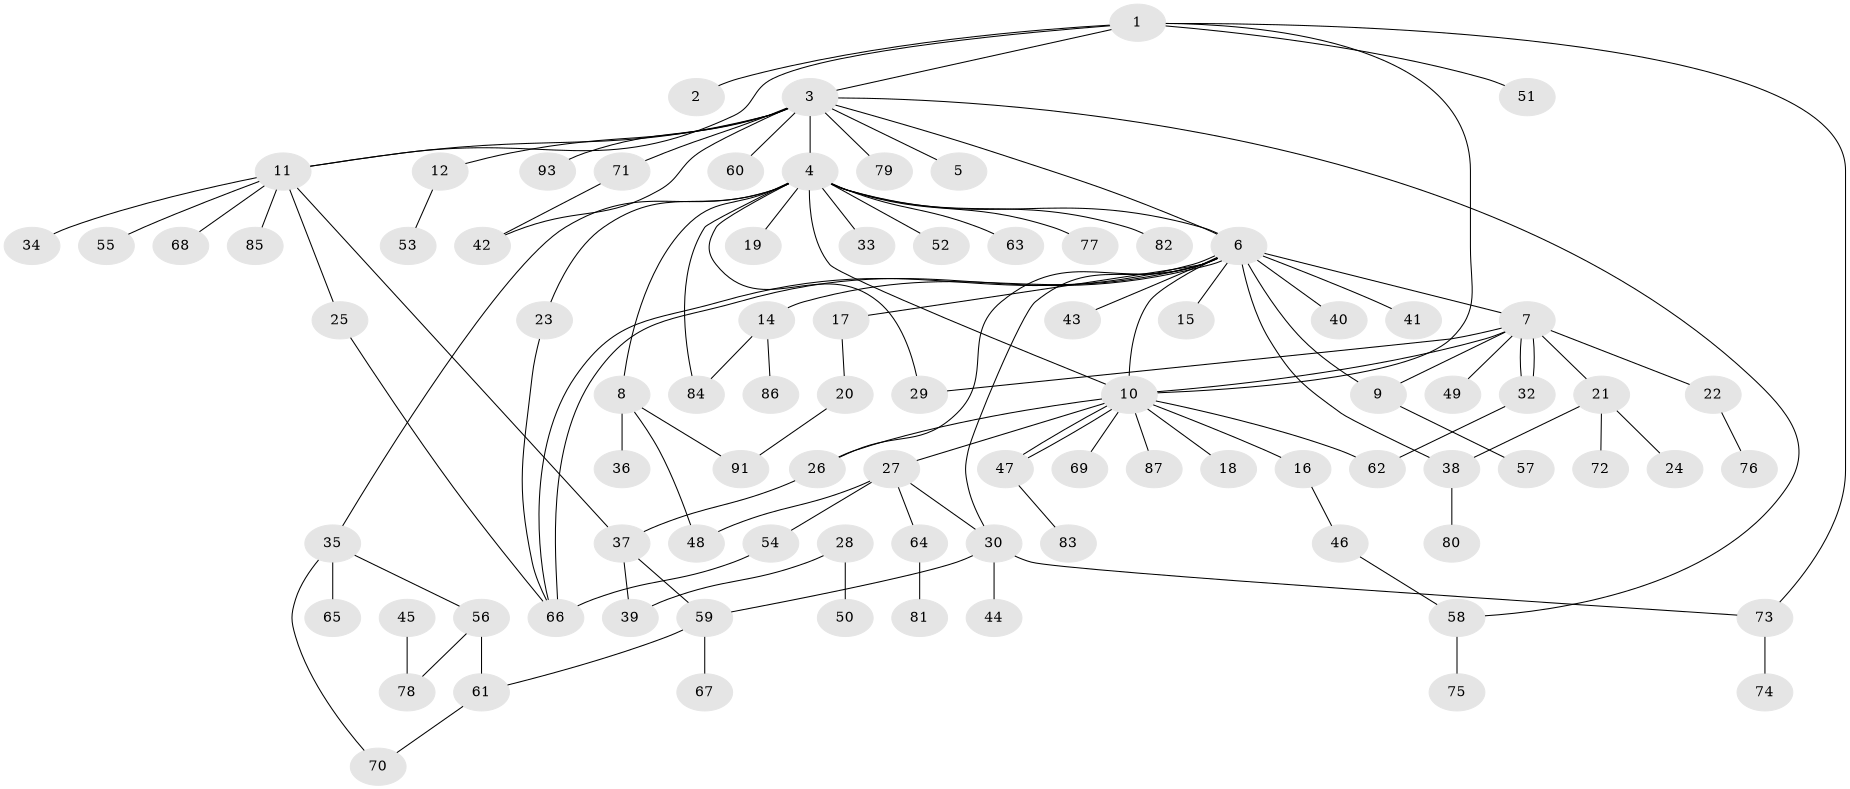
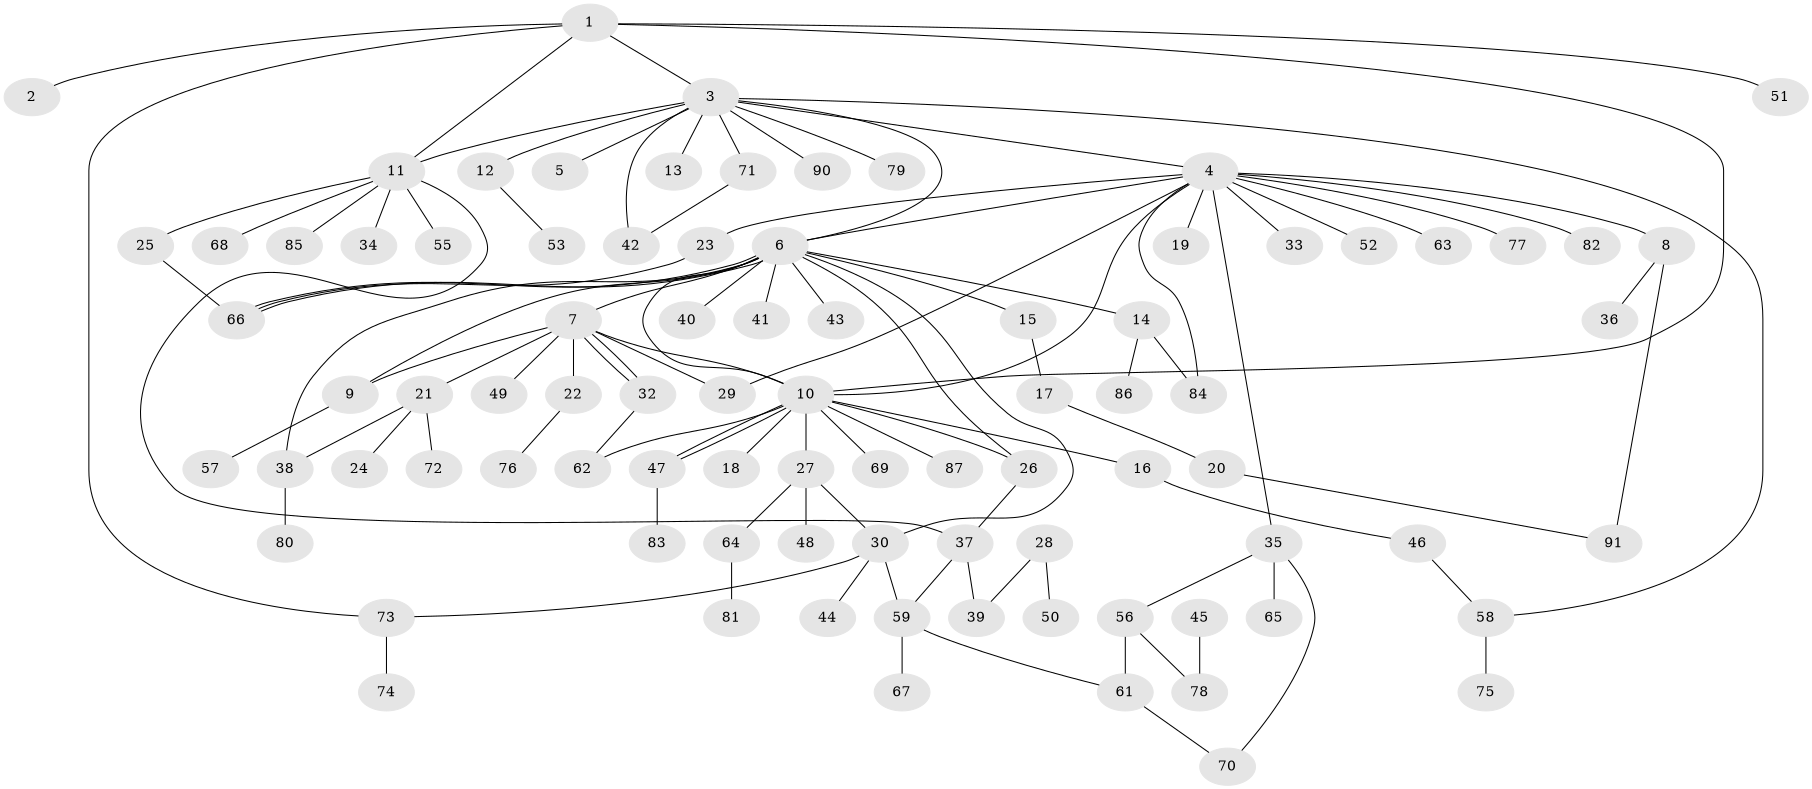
  graph {
    node [color=gray90 style=filled]
    1
    2
    3
    10
    11
    51
    73
    4
    5
    6
    12
-   13 [label=93]
+   13
    42
    58
-   60
+   60 [label=90]
    71
    79
    26
    16
    18
    27
    47
    62
    69
    87
    25
    34
    37
    55
    68
    85
    74
    8
    19
    23
    29
    33
    35
    52
    63
    77
    82
    84
    7
    9
    14
    15
    17
    30
    38
    40
    41
    43
    66
    53
    75
    n57 [label=91]
    36
    48
    56
    65
    70
    21
    22
    32
    49
    57
    86
    20
    44
    59
    80
    24
    72
    76
    46
-   54
    64
    28
    39
    50
    83
    45
    78
    81
    61
    67
    1 -- 2
    1 -- 3
    1 -- 10
    1 -- 11
    1 -- 51
    1 -- 73
    3 -- 11
    3 -- 4
    3 -- 5
    3 -- 6
    3 -- 12
    3 -- 13
    3 -- 42
    3 -- 58
    3 -- 60
    3 -- 71
    3 -- 79
    10 -- 26
    10 -- 16
    10 -- 18
    10 -- 27
    10 -- 47
    10 -- 47
    10 -- 62
    10 -- 69
    10 -- 87
    11 -- 25
    11 -- 34
    11 -- 37
    11 -- 55
    11 -- 68
    11 -- 85
    73 -- 74
    4 -- 10
    4 -- 6
    4 -- 8
    4 -- 19
    4 -- 23
    4 -- 29
    4 -- 33
    4 -- 35
    4 -- 52
    4 -- 63
    4 -- 77
    4 -- 82
    4 -- 84
    6 -- 10
    6 -- 26
    6 -- 7
    6 -- 9
    6 -- 14
    6 -- 15
-   6 -- 17
+   15 -- 17
    6 -- 30
    6 -- 38
    6 -- 40
    6 -- 41
    6 -- 43
    6 -- 66
    6 -- 66
    12 -- 53
    58 -- 75
    71 -- 42
    26 -- 37
    16 -- 46
    27 -- 30
    27 -- 48
-   27 -- 54
    27 -- 64
    47 -- 83
    25 -- 66
    37 -- 59
    37 -- 39
    8 -- n57
    8 -- 36
-   8 -- 48
    23 -- 66
    35 -- 56
    35 -- 65
    35 -- 70
    7 -- 10
    7 -- 29
    7 -- 9
    7 -- 21
    7 -- 22
    7 -- 32
    7 -- 32
    7 -- 49
    9 -- 57
    14 -- 84
    14 -- 86
    17 -- 20
    30 -- 73
    30 -- 44
    30 -- 59
    38 -- 80
    56 -- 78
    56 -- 61
    21 -- 38
    21 -- 24
    21 -- 72
    22 -- 76
    32 -- 62
    20 -- n57
    59 -- 61
    59 -- 67
    46 -- 58
-   54 -- 66
    64 -- 81
    28 -- 39
    28 -- 50
    45 -- 78
    61 -- 70
  }
